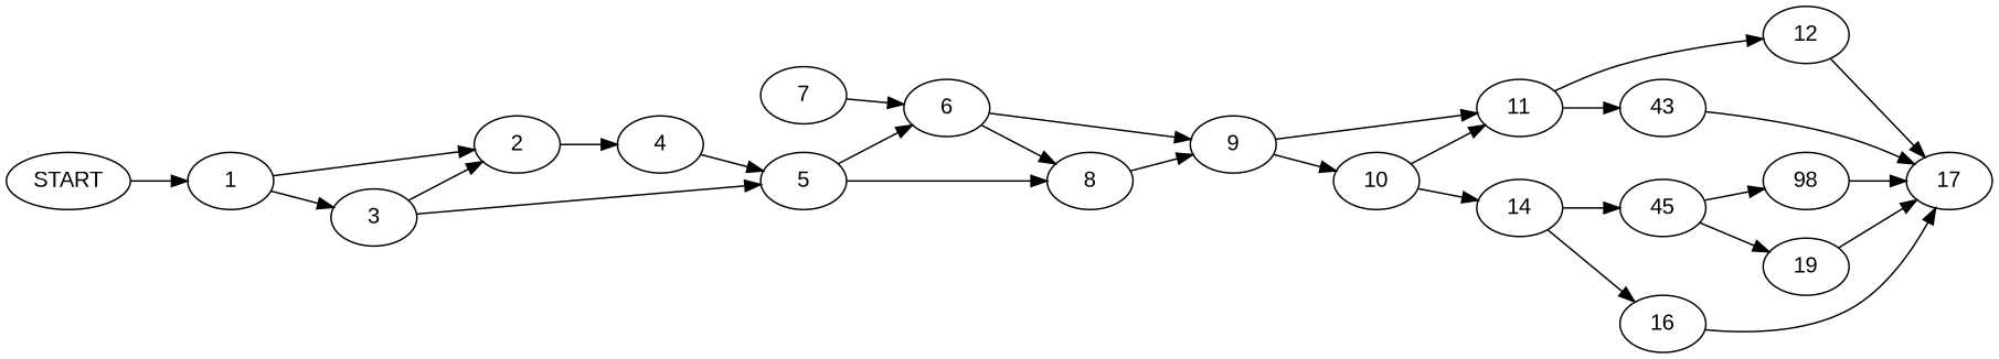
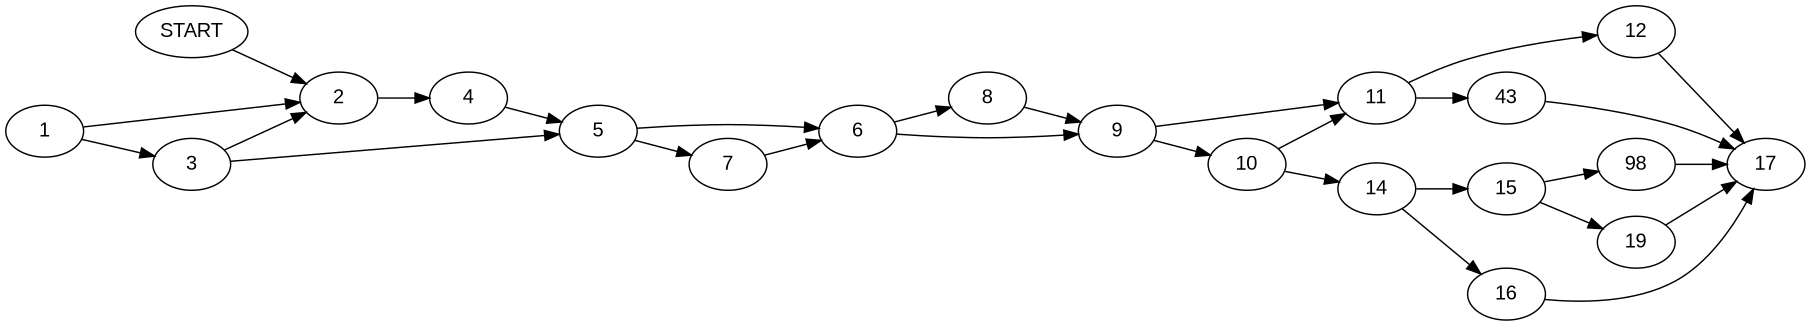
  digraph {
    fontname="Liberation Sans"
    rankdir=LR
    node [fontname="Liberation Sans"]
    edge [fontname="Liberation Sans"]
    n1 [label=START]
    1
    2
    3
    4
    5
    6
    7
    8
    9
    10
    11
    14
    12
    n15 [label=43]
-   15 [label=45]
+   15
    16
    17
    n19 [label=98]
    19
-   n1 -> 1
+   n1 -> 2
    1 -> 2
    1 -> 3
    2 -> 4
    3 -> 2
    3 -> 5
    4 -> 5
    5 -> 6
-   5 -> 8
+   5 -> 7
    6 -> 8
    6 -> 9
    7 -> 6
    8 -> 9
    9 -> 10
    9 -> 11
    10 -> 11
    10 -> 14
    11 -> 12
    11 -> n15
    14 -> 15
    14 -> 16
    12 -> 17
    n15 -> 17
    15 -> n19
    15 -> 19
    16 -> 17
    n19 -> 17
    19 -> 17
  }
